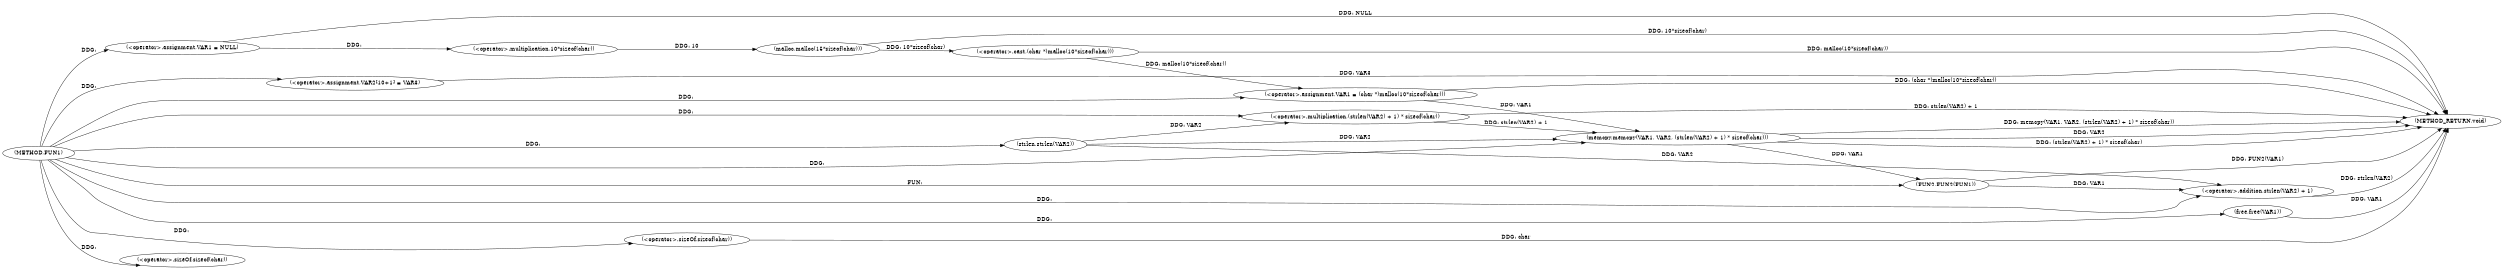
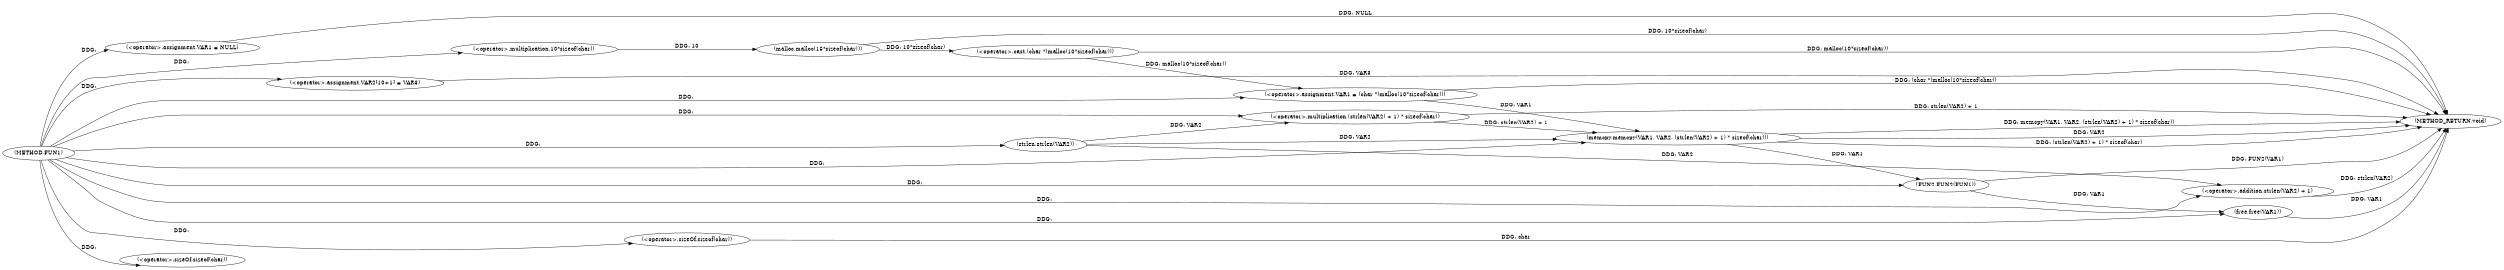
  digraph {
    rankdir=LR
    n1 [label="(METHOD,FUN1)"]
    n2 [label="(<operator>.assignment,VAR1 = NULL)"]
    n3 [label="(<operator>.assignment,VAR1 = (char *)malloc(10*sizeof(char)))"]
    n4 [label="(<operator>.multiplication,10*sizeof(char))"]
    n5 [label="(<operator>.sizeOf,sizeof(char))"]
    n6 [label="(<operator>.assignment,VAR2[10+1] = VAR3)"]
    n7 [label="(memcpy,memcpy(VAR1, VAR2, (strlen(VAR2) + 1) * sizeof(char)))"]
    n8 [label="(<operator>.multiplication,(strlen(VAR2) + 1) * sizeof(char))"]
    n9 [label="(<operator>.addition,strlen(VAR2) + 1)"]
    n10 [label="(strlen,strlen(VAR2))"]
    n11 [label="(<operator>.sizeOf,sizeof(char))"]
    n12 [label="(FUN2,FUN2(FUN1))"]
    n13 [label="(free,free(VAR1))"]
    n14 [label="(METHOD_RETURN,void)"]
    n15 [label="(malloc,malloc(15*sizeof(char)))"]
    n16 [label="(<operator>.cast,(char *)malloc(10*sizeof(char)))"]
    n1 -> n2 [label="DDG: "]
    n1 -> n3 [label="DDG: "]
-   n2 -> n4 [label="DDG: "]
+   n1 -> n4 [label="DDG: "]
    n1 -> n5 [label="DDG: "]
    n1 -> n6 [label="DDG: "]
    n1 -> n7 [label="DDG: "]
    n1 -> n8 [label="DDG: "]
    n1 -> n9 [label="DDG: "]
    n1 -> n10 [label="DDG: "]
    n1 -> n11 [label="DDG: "]
-   n1 -> n12 [label="FUN: "]
+   n1 -> n12 [label="DDG: "]
    n1 -> n13 [label="DDG: "]
    n2 -> n14 [label="DDG: NULL"]
    n3 -> n7 [label="DDG: VAR1"]
    n3 -> n14 [label="DDG: (char *)malloc(10*sizeof(char))"]
    n4 -> n15 [label="DDG: 10"]
    n6 -> n14 [label="DDG: VAR3"]
    n7 -> n12 [label="DDG: VAR1"]
    n7 -> n14 [label="DDG: VAR2"]
    n7 -> n14 [label="DDG: (strlen(VAR2) + 1) * sizeof(char)"]
    n7 -> n14 [label="DDG: memcpy(VAR1, VAR2, (strlen(VAR2) + 1) * sizeof(char))"]
    n8 -> n7 [label="DDG: strlen(VAR2) + 1"]
    n8 -> n14 [label="DDG: strlen(VAR2) + 1"]
    n9 -> n14 [label="DDG: strlen(VAR2)"]
    n10 -> n7 [label="DDG: VAR2"]
    n10 -> n8 [label="DDG: VAR2"]
    n10 -> n9 [label="DDG: VAR2"]
    n11 -> n14 [label="DDG: char"]
-   n12 -> n9 [label="DDG: VAR1"]
+   n12 -> n13 [label="DDG: VAR1"]
    n12 -> n14 [label="DDG: FUN2(VAR1)"]
    n13 -> n14 [label="DDG: VAR1"]
    n15 -> n14 [label="DDG: 10*sizeof(char)"]
    n15 -> n16 [label="DDG: 10*sizeof(char)"]
    n16 -> n3 [label="DDG: malloc(10*sizeof(char))"]
    n16 -> n14 [label="DDG: malloc(10*sizeof(char))"]
  }
